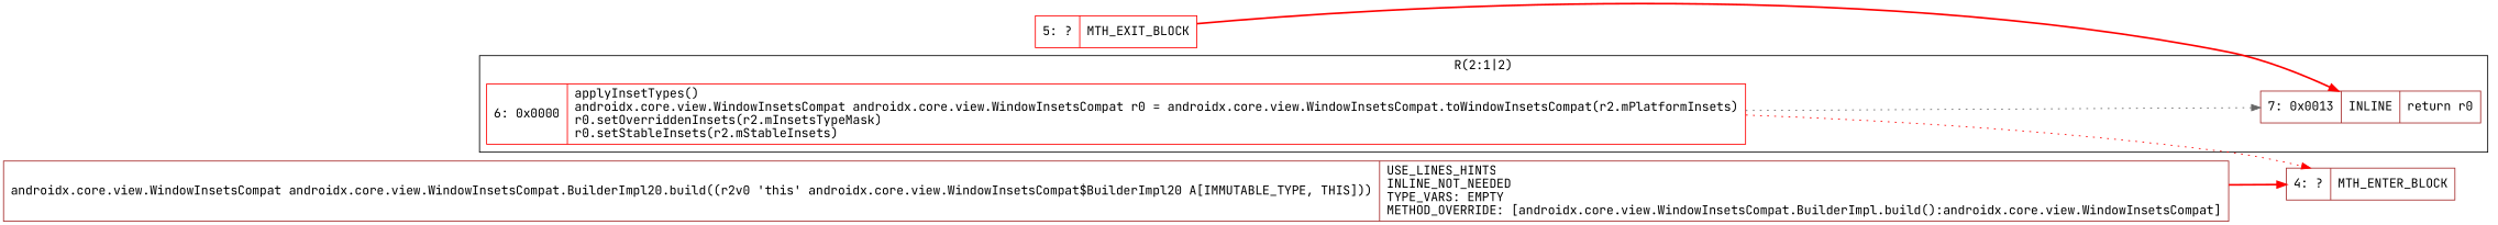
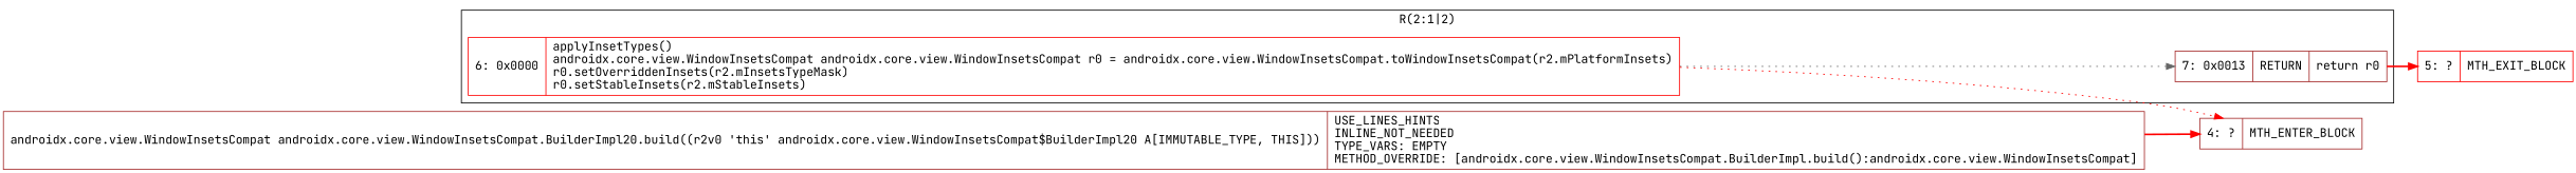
  digraph {
    fontname="JetBrains Mono"
    rankdir=LR
    node [color=brown fontname="JetBrains Mono" shape=record]
    edge [color=red fontname="JetBrains Mono" style=dotted]
    n1 [color=red label="{6\:\ 0x0000|applyInsetTypes()\landroidx.core.view.WindowInsetsCompat androidx.core.view.WindowInsetsCompat r0 = androidx.core.view.WindowInsetsCompat.toWindowInsetsCompat(r2.mPlatformInsets)\lr0.setOverriddenInsets(r2.mInsetsTypeMask)\lr0.setStableInsets(r2.mStableInsets)\l}"]
-   n2 [label="{7\:\ 0x0013|INLINE\l|return r0\l}"]
+   n2 [label="{7\:\ 0x0013|RETURN\l|return r0\l}"]
    n3 [label="{4\:\ ?|MTH_ENTER_BLOCK\l}"]
    n4 [color=red label="{5\:\ ?|MTH_EXIT_BLOCK\l}"]
    n5 [label="{androidx.core.view.WindowInsetsCompat androidx.core.view.WindowInsetsCompat.BuilderImpl20.build((r2v0 'this' androidx.core.view.WindowInsetsCompat$BuilderImpl20 A[IMMUTABLE_TYPE, THIS]))  | USE_LINES_HINTS\lINLINE_NOT_NEEDED\lTYPE_VARS: EMPTY\lMETHOD_OVERRIDE: [androidx.core.view.WindowInsetsCompat.BuilderImpl.build():androidx.core.view.WindowInsetsCompat]\l}"]
    subgraph cluster_1 {
      label="R(2:1|2)"
      n1
      n2
    }
    n1 -> n2 [color=gray40]
    n1 -> n3
-   n4 -> n2 [style=bold]
+   n2 -> n4 [style=bold]
    n5 -> n3 [style=bold]
  }
